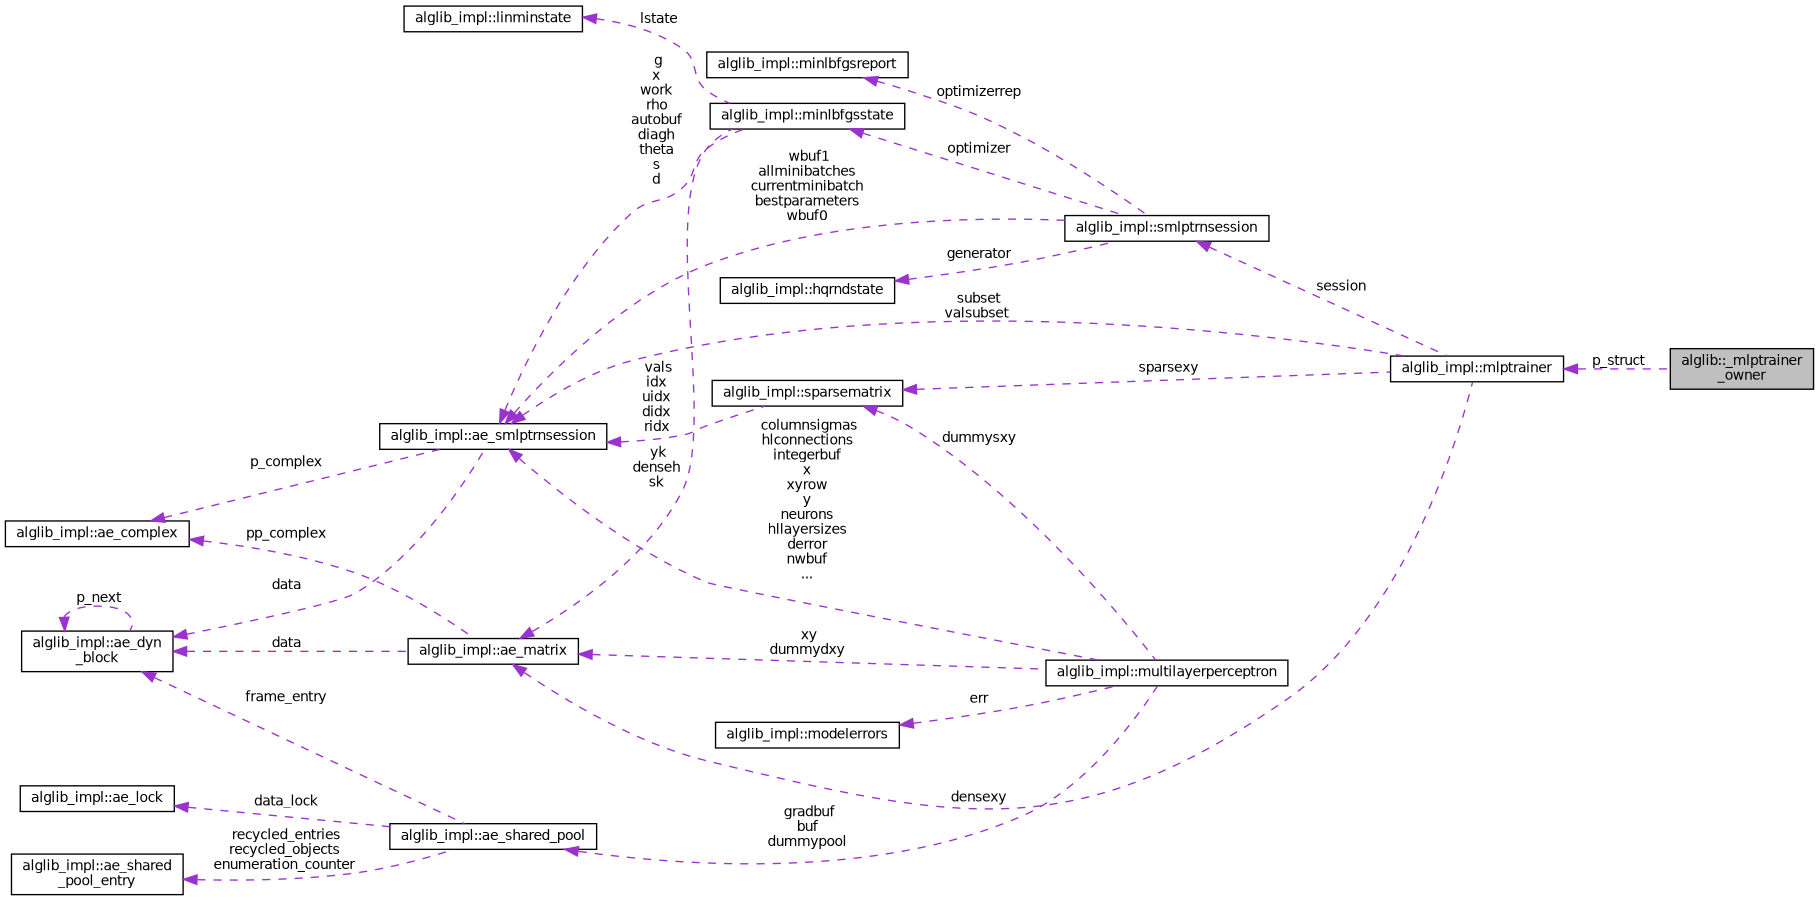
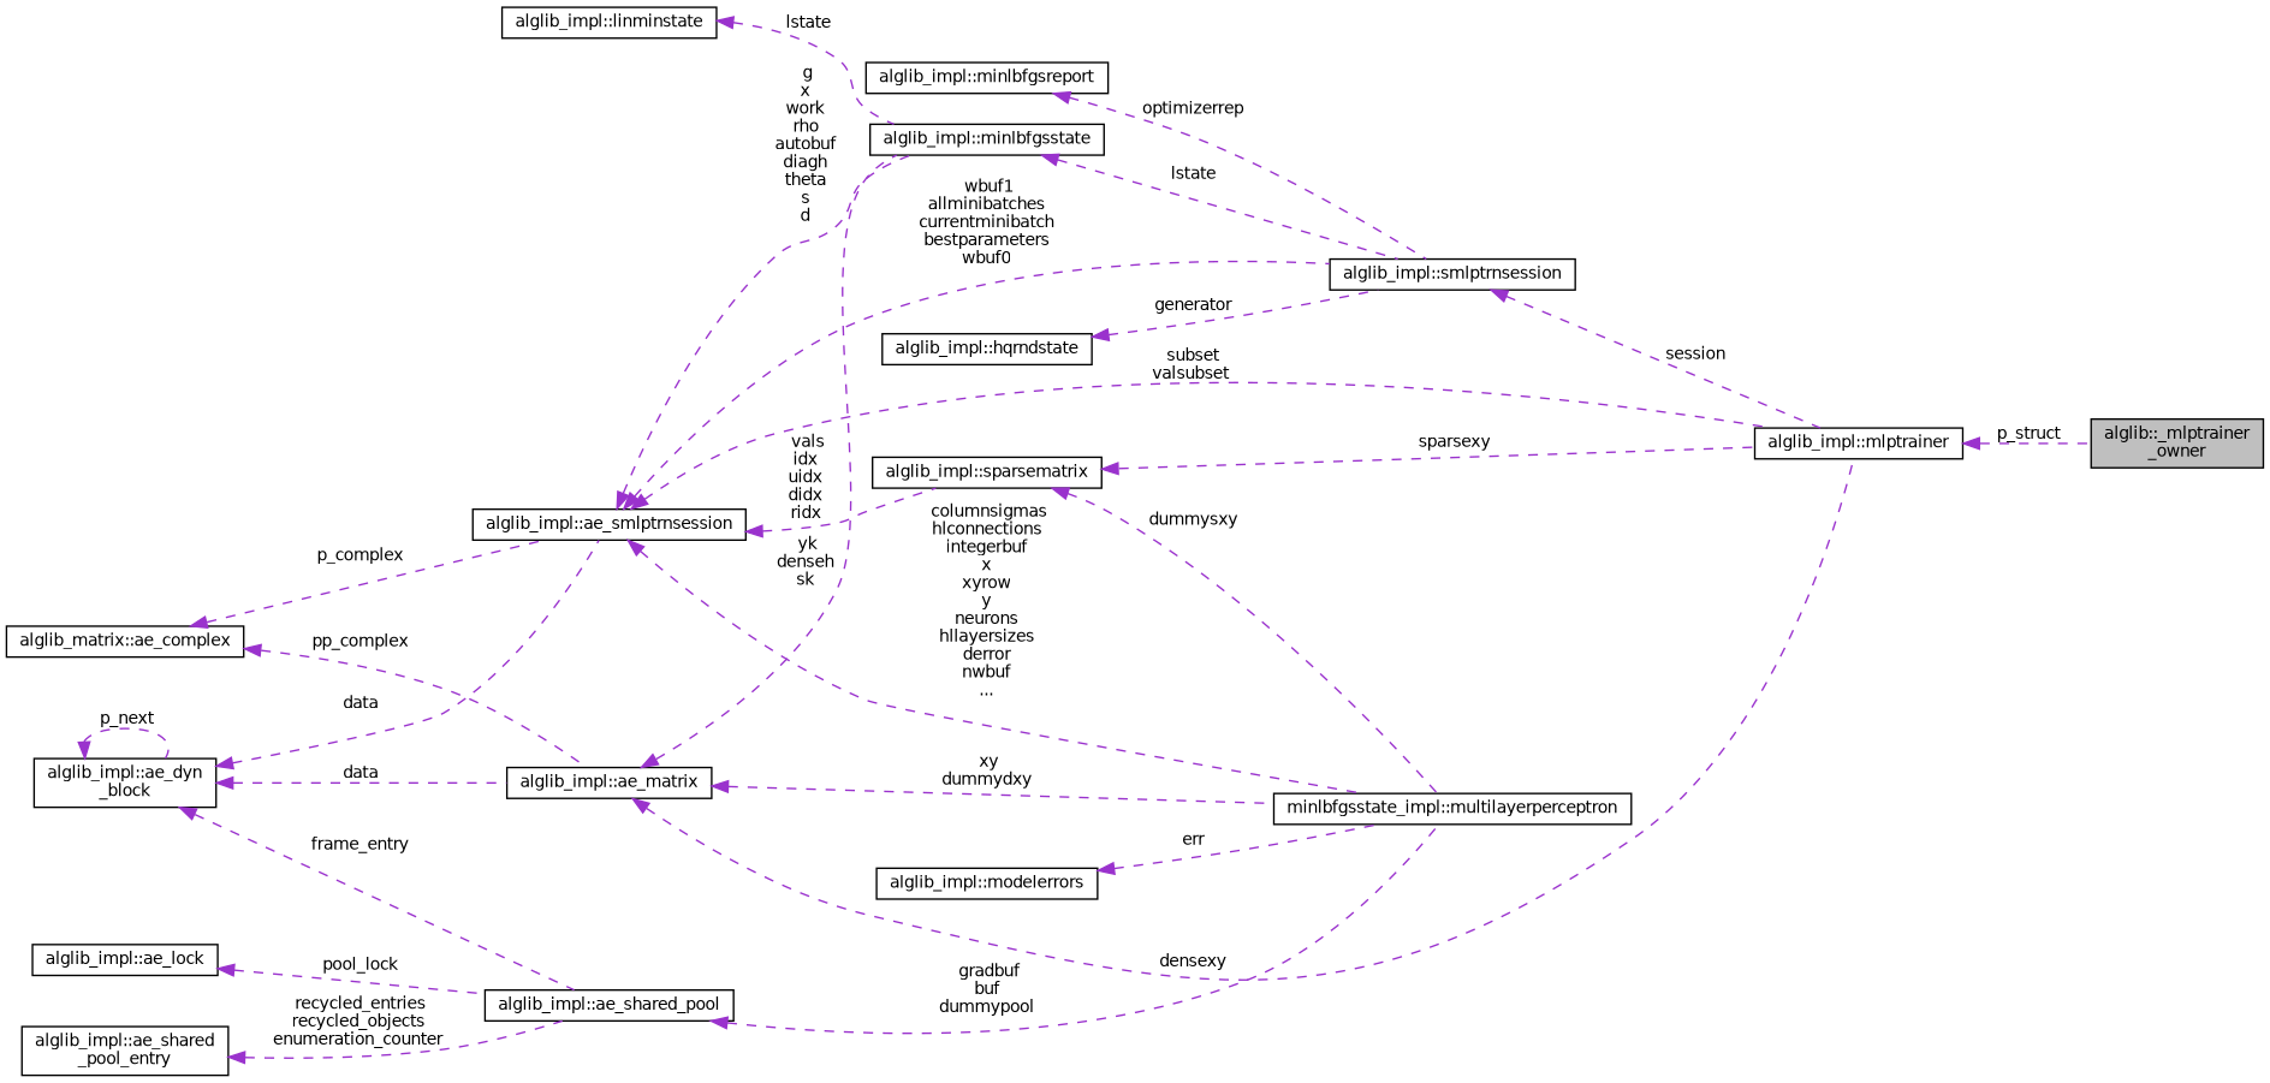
  digraph {
    rankdir=LR
    node [color=black fillcolor=white fontname=Helvetica fontsize=10 shape=record style=filled]
    edge [color=darkorchid3 dir=back fontname=Helvetica fontsize=10 labelfontname=Helvetica labelfontsize=10 style=dashed]
    n1 [fillcolor=grey75 fontcolor=black height=0.2 label="alglib::_mlptrainer\l_owner" width=0.4]
    n2 [height=0.2 label="alglib_impl::mlptrainer" width=0.4]
    n3 [height=0.2 label="alglib_impl::smlptrnsession" width=0.4]
    n4 [height=0.2 label="alglib_impl::minlbfgsreport" width=0.4]
    n5 [height=0.2 label="alglib_impl::minlbfgsstate" width=0.4]
    n6 [height=0.2 label="alglib_impl::ae_smlptrnsession" width=0.4]
-   n7 [height=0.2 label="alglib_impl::multilayerperceptron" width=0.4]
+   n7 [height=0.2 label="minlbfgsstate_impl::multilayerperceptron" width=0.4]
    n8 [height=0.2 label="alglib_impl::sparsematrix" width=0.4]
    n9 [height=0.2 label="alglib_impl::ae_dyn\l_block" width=0.4]
    n10 [height=0.2 label="alglib_impl::ae_matrix" width=0.4]
    n11 [height=0.2 label="alglib_impl::ae_shared_pool" width=0.4]
-   n12 [height=0.2 label="alglib_impl::ae_complex" width=0.4]
+   n12 [height=0.2 label="alglib_matrix::ae_complex" width=0.4]
    n13 [height=0.2 label="alglib_impl::linminstate" width=0.4]
    n14 [height=0.2 label="alglib_impl::modelerrors" width=0.4]
    n15 [height=0.2 label="alglib_impl::ae_lock" width=0.4]
    n16 [height=0.2 label="alglib_impl::ae_shared\l_pool_entry" width=0.4]
    n17 [height=0.2 label="alglib_impl::hqrndstate" width=0.4]
    n2 -> n1 [label=" p_struct"]
    n3 -> n2 [label=" session"]
    n4 -> n3 [label=" optimizerrep"]
-   n5 -> n3 [label=" optimizer"]
+   n5 -> n3 [label=" lstate"]
    n6 -> n2 [label=" subset\nvalsubset"]
    n6 -> n3 [label=" wbuf1\nallminibatches\ncurrentminibatch\nbestparameters\nwbuf0"]
    n6 -> n5 [label=" g\nx\nwork\nrho\nautobuf\ndiagh\ntheta\ns\nd"]
    n6 -> n7 [label=" columnsigmas\nhlconnections\nintegerbuf\nx\nxyrow\ny\nneurons\nhllayersizes\nderror\nnwbuf\n..."]
    n6 -> n8 [label=" vals\nidx\nuidx\ndidx\nridx"]
    n8 -> n2 [label=" sparsexy"]
    n8 -> n7 [label=" dummysxy"]
    n9 -> n6 [label=" data"]
    n9 -> n9 [label=" p_next"]
    n9 -> n10 [label=" data"]
    n9 -> n11 [label=" frame_entry"]
    n10 -> n2 [label=" densexy"]
    n10 -> n5 [label=" yk\ndenseh\nsk"]
    n10 -> n7 [label=" xy\ndummydxy"]
    n11 -> n7 [label=" gradbuf\nbuf\ndummypool"]
    n12 -> n6 [label=" p_complex"]
    n12 -> n10 [label=" pp_complex"]
    n13 -> n5 [label=" lstate"]
    n14 -> n7 [label=" err"]
-   n15 -> n11 [label=" data_lock"]
+   n15 -> n11 [label=" pool_lock"]
    n16 -> n11 [label=" recycled_entries\nrecycled_objects\nenumeration_counter"]
    n17 -> n3 [label=" generator"]
  }
